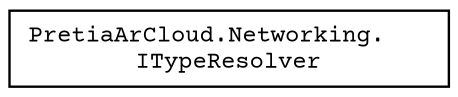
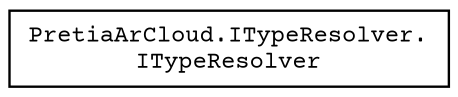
  digraph {
    rankdir=LR
    fontname="Courier Prime"
-   n1 [color=black fillcolor=white fontname="Courier Prime" fontsize=10 height=0.2 label="PretiaArCloud.Networking.\lITypeResolver" shape=record style=filled width=0.4]
+   n1 [color=black fillcolor=white fontname="Courier Prime" fontsize=10 height=0.2 label="PretiaArCloud.ITypeResolver.\lITypeResolver" shape=record style=filled width=0.4]
  }
